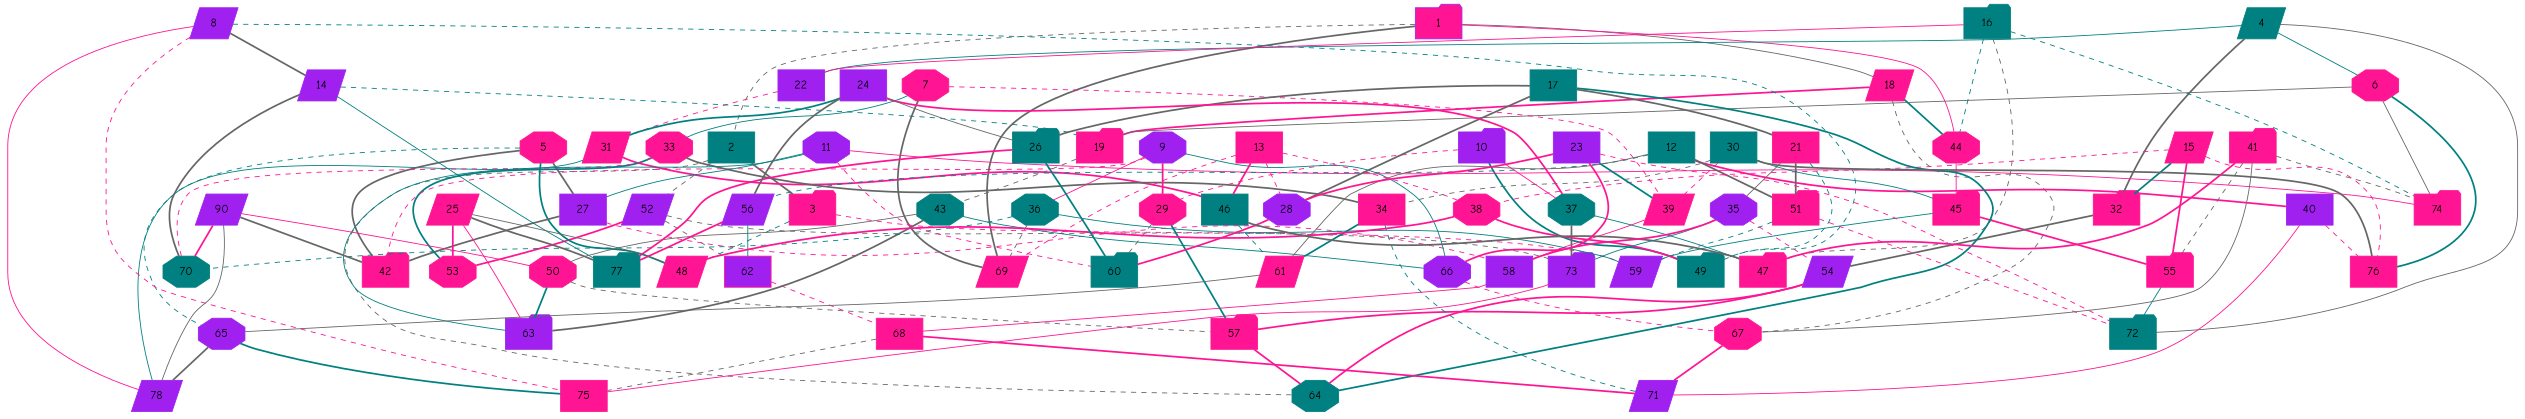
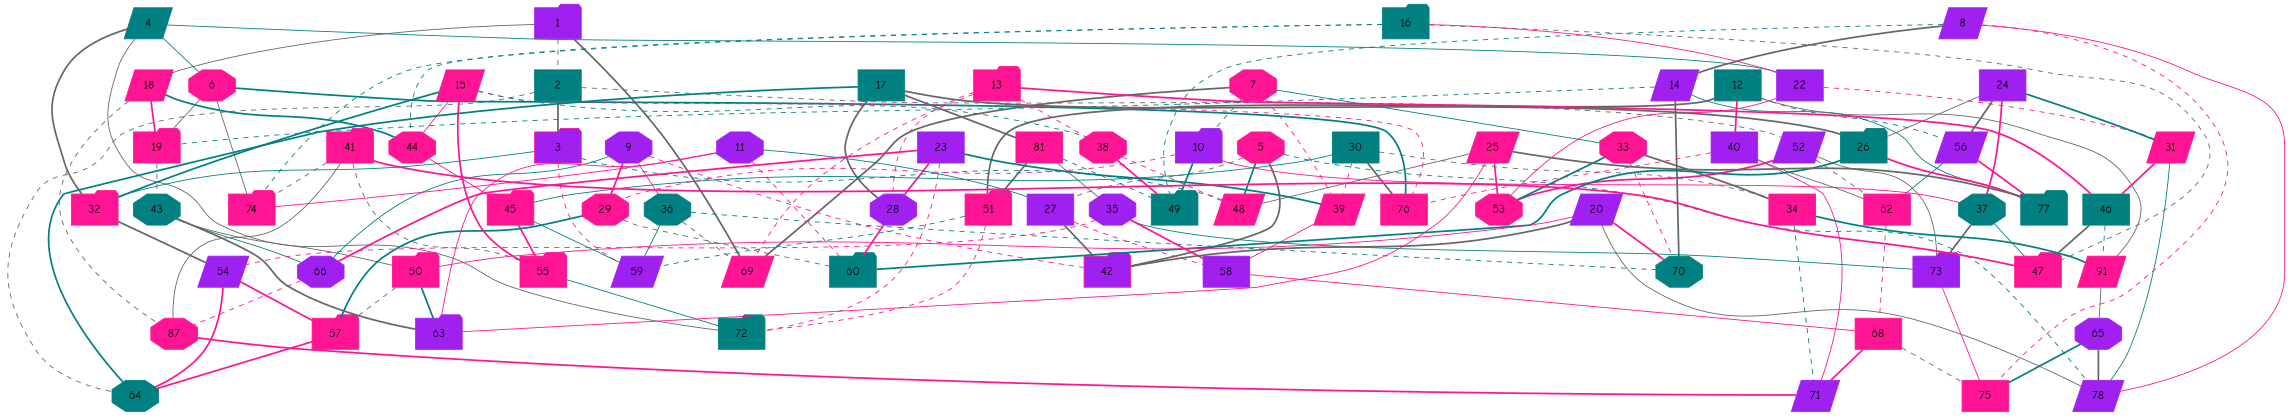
  graph {
    fontname="Comic Neue"
    node [color=deeppink fontname="Comic Neue" shape=folder style=filled]
    edge [color=deeppink fontname="Comic Neue" style=bold]
-   1 [color=purple fillcolor=deeppink]
+   1 [color=purple]
    2 [color=teal shape=box]
    18 [shape=parallelogram]
    44 [shape=octagon]
    69 [shape=parallelogram]
-   3
+   3 [fillcolor=purple]
    52 [color=purple shape=parallelogram]
    64 [color=teal shape=octagon]
    19
-   67 [shape=octagon]
+   67 [shape=octagon label=87]
    45
    32
    48 [shape=parallelogram]
    59 [color=purple shape=parallelogram]
    53 [shape=octagon]
    73 [color=purple]
-   62 [shape=box fillcolor=purple]
+   62 [shape=box]
    54 [color=purple shape=parallelogram]
    4 [color=teal shape=parallelogram]
    6 [shape=octagon]
    22 [color=purple shape=box]
    72 [color=teal]
    74
    76 [shape=box]
    31 [shape=parallelogram]
    5 [shape=octagon]
    27 [color=purple shape=box]
-   42
+   42 [fillcolor=purple]
    65 [color=purple shape=octagon]
    58 [color=purple shape=box]
    75 [shape=box]
    78 [color=purple shape=parallelogram]
    43 [color=teal shape=octagon]
    7 [shape=octagon]
    10 [color=purple]
    33 [shape=octagon]
    39 [shape=parallelogram]
    49 [color=teal]
    29 [shape=octagon]
    37 [color=teal shape=octagon]
    70 [color=teal shape=octagon]
    34 [shape=box]
    8 [color=purple shape=parallelogram]
    14 [color=purple shape=parallelogram]
    77 [color=teal]
    9 [color=purple shape=octagon]
    36 [color=teal shape=octagon]
    66 [color=purple shape=octagon]
    60 [color=teal]
    57
    47
    11 [color=purple shape=octagon]
    63 [color=purple]
    12 [color=teal shape=box]
    40 [color=purple shape=box]
    51
    56 [color=purple shape=parallelogram]
-   61 [shape=parallelogram]
+   61 [shape=parallelogram label=91]
    71 [color=purple shape=parallelogram]
-   13 [shape=box]
+   13
    28 [color=purple shape=octagon]
    38 [shape=octagon]
    46 [color=teal shape=box]
    15 [shape=parallelogram]
    55
    16 [color=teal]
    17 [color=teal shape=box]
-   21 [shape=box]
+   21 [shape=box label=81]
    26 [color=teal]
    35 [color=purple shape=octagon]
-   50 [shape=octagon]
-   20 [color=purple shape=parallelogram label=90]
+   50
+   20 [color=purple shape=parallelogram]
    23 [color=purple shape=box]
    24 [color=purple shape=box]
    25 [shape=parallelogram]
    68 [shape=box]
    30 [color=teal shape=box]
    41
    1 -- 2 [color=gray40 style=dashed]
    1 -- 18 [color=gray40 style=solid]
-   1 -- 44 [style=solid]
+   15 -- 44 [style=solid]
    1 -- 69 [color=gray40]
    2 -- 3 [color=gray40]
    2 -- 52 [color=gray40 style=dashed]
    2 -- 64 [color=gray40 style=dashed]
    18 -- 44 [color=teal]
    18 -- 19
    18 -- 67 [color=gray40 style=dashed]
    44 -- 45 [style=solid]
+   3 -- 32 [color=teal style=solid]
    3 -- 48 [color=teal style=dashed]
    3 -- 59 [style=dashed]
    52 -- 53
-   52 -- 73 [color=gray40 style=dashed]
+   52 -- 73 [color=gray40 style=solid]
    52 -- 62 [color=gray40 style=dashed]
    19 -- 43 [color=gray40 style=dashed]
    67 -- 71
    45 -- 59 [color=teal style=solid]
    45 -- 55
    32 -- 54 [color=gray40]
    73 -- 75 [style=solid]
    62 -- 68 [style=dashed]
    54 -- 64
    54 -- 57
    4 -- 32 [color=gray40]
    4 -- 6 [color=teal style=solid]
    4 -- 22 [color=teal style=solid]
    4 -- 72 [color=gray40 style=solid]
    6 -- 19 [color=gray40 style=solid]
    6 -- 74 [color=gray40 style=solid]
    6 -- 76 [color=teal]
+   22 -- 53 [style=solid]
    22 -- 31 [style=dashed]
    31 -- 78 [color=teal style=solid]
    31 -- 46
    5 -- 48 [color=teal]
-   5 -- 27 [color=gray40]
+   5 -- 27 [color=gray40 style=dashed]
    5 -- 42 [color=gray40]
-   5 -- 65 [color=teal style=dashed]
+   5 -- 78 [color=teal style=dashed]
    27 -- 42 [color=gray40]
    27 -- 58 [style=dashed]
    65 -- 75 [color=teal]
    65 -- 78 [color=gray40]
    58 -- 68 [style=solid]
    43 -- 66 [color=teal style=solid]
    43 -- 63 [color=gray40]
    43 -- 50 [color=gray40 style=solid]
    7 -- 69 [color=gray40]
+   7 -- 10 [color=teal style=dashed]
    7 -- 33 [color=teal style=solid]
    7 -- 39 [style=dashed]
    10 -- 49 [color=teal]
    10 -- 29 [style=dashed]
    10 -- 37 [style=solid]
    33 -- 53 [color=teal]
    33 -- 70 [style=dashed]
    33 -- 34 [color=gray40]
    39 -- 58 [style=solid]
    29 -- 60 [color=gray40 style=dashed]
    29 -- 57 [color=teal]
    37 -- 73 [color=gray40]
    37 -- 47 [color=teal style=solid]
    34 -- 61 [color=teal]
    34 -- 71 [color=teal style=dashed]
    8 -- 75 [style=dashed]
    8 -- 78 [style=solid]
    8 -- 49 [color=teal style=dashed]
    8 -- 14 [color=gray40]
    14 -- 19 [color=teal style=dashed]
    14 -- 70 [color=gray40]
    14 -- 77 [color=teal style=solid]
    9 -- 42 [style=dashed]
    9 -- 29
    9 -- 36 [style=solid]
    9 -- 66 [color=teal style=solid]
    36 -- 69 [color=gray40 style=dashed]
    36 -- 59 [color=teal style=solid]
    36 -- 70 [color=teal style=dashed]
    66 -- 67 [style=dashed]
    57 -- 64
    11 -- 74 [style=solid]
    11 -- 27 [color=teal style=solid]
    11 -- 60 [style=dashed]
-   11 -- 63 [color=teal style=solid]
+   11 -- 63 [style=solid]
    12 -- 40
    12 -- 51 [color=gray40]
    12 -- 56 [color=teal style=dashed]
    12 -- 61 [color=gray40 style=solid]
+   40 -- 62 [color=gray40 style=solid]
    40 -- 76 [style=dashed]
    40 -- 71 [style=solid]
    51 -- 59 [color=teal style=dashed]
    51 -- 72 [style=dashed]
    56 -- 62 [color=teal style=solid]
    56 -- 77
    61 -- 65 [color=gray40 style=solid]
    13 -- 69 [style=dashed]
    13 -- 28 [style=dashed]
    13 -- 38 [style=dashed]
    13 -- 46
    28 -- 60
-   38 -- 48
+   38 -- 48 [style=dashed]
    38 -- 49
    46 -- 47 [color=gray40]
    46 -- 61 [color=teal style=dashed]
    15 -- 32 [color=teal]
    15 -- 76 [style=dashed]
-   15 -- 38 [style=dashed]
+   15 -- 38 [color=teal style=dashed]
    15 -- 55
    55 -- 72 [color=teal style=solid]
    16 -- 44 [color=teal style=dashed]
    16 -- 22 [style=solid]
    16 -- 74 [color=teal style=dashed]
    16 -- 47 [color=gray40 style=dashed]
    17 -- 64 [color=teal]
    17 -- 28 [color=gray40]
    17 -- 21 [color=gray40]
    17 -- 26 [color=gray40]
    21 -- 49 [color=teal style=dashed]
    21 -- 51 [color=gray40]
    21 -- 35 [color=gray40 style=solid]
    26 -- 77
    26 -- 60 [color=teal]
    35 -- 73 [color=teal style=solid]
    35 -- 54 [style=dashed]
    35 -- 58
    50 -- 57 [color=gray40 style=dashed]
    50 -- 63 [color=teal]
    20 -- 42 [color=gray40]
    20 -- 78 [color=gray40 style=solid]
    20 -- 70
    20 -- 50 [style=solid]
    23 -- 72 [style=dashed]
    23 -- 39 [color=teal]
    23 -- 66
    23 -- 28
    24 -- 31 [color=teal]
    24 -- 37
    24 -- 56 [color=gray40]
    24 -- 26 [color=gray40 style=solid]
    25 -- 48 [color=gray40 style=solid]
    25 -- 53
    25 -- 77 [color=gray40]
    25 -- 63 [style=solid]
    68 -- 75 [color=gray40 style=dashed]
    68 -- 71
    30 -- 45 [color=teal style=solid]
    30 -- 76 [color=gray40]
    30 -- 39 [style=dashed]
    30 -- 34 [color=gray40 style=dashed]
    41 -- 67 [color=gray40 style=solid]
    41 -- 74 [color=gray40 style=dashed]
    41 -- 47
    41 -- 55 [color=gray40 style=dashed]
  }
